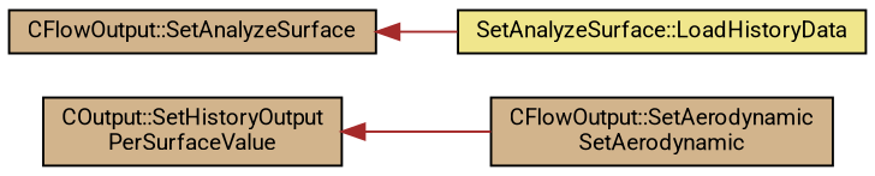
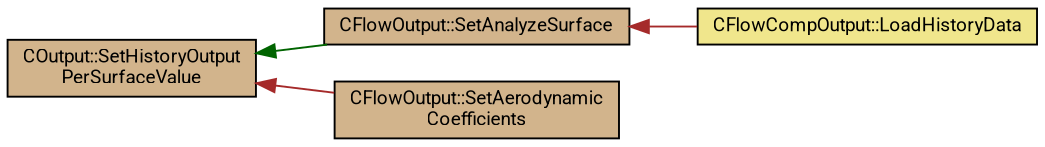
  digraph {
    fontname=Roboto
    rankdir=LR
    node [color=black fillcolor=tan fontname=Roboto fontsize=10 shape=record style=filled]
    edge [color=brown dir=back fontname=Roboto fontsize=10 labelfontname=Helvetica labelfontsize=10 style=solid]
    n1 [fontcolor=black height=0.2 label="COutput::SetHistoryOutput\lPerSurfaceValue" width=0.4]
    n2 [height=0.2 label="CFlowOutput::SetAnalyzeSurface" width=0.4]
-   n3 [height=0.2 label="CFlowOutput::SetAerodynamic\lSetAerodynamic" width=0.4]
-   n4 [fillcolor=khaki height=0.2 label="SetAnalyzeSurface::LoadHistoryData" width=0.4]
+   n3 [height=0.2 label="CFlowOutput::SetAerodynamic\lCoefficients" width=0.4]
+   n4 [fillcolor=khaki height=0.2 label="CFlowCompOutput::LoadHistoryData" width=0.4]
+   n1 -> n2 [color=darkgreen]
    n1 -> n3
    n2 -> n4
  }
